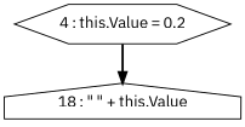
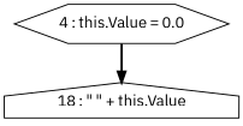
  digraph {
    fontname="IBM Plex Sans"
    node [fontname="IBM Plex Sans"]
-   "4 : this.Value = 0.0" [shape=hexagon label="4 : this.Value = 0.2"]
+   "4 : this.Value = 0.0" [shape=hexagon]
    "18 : \" \" + this.Value" [shape=house]
    "4 : this.Value = 0.0" -> "18 : \" \" + this.Value" [style=bold fontname="IBM Plex Sans"]
  }
